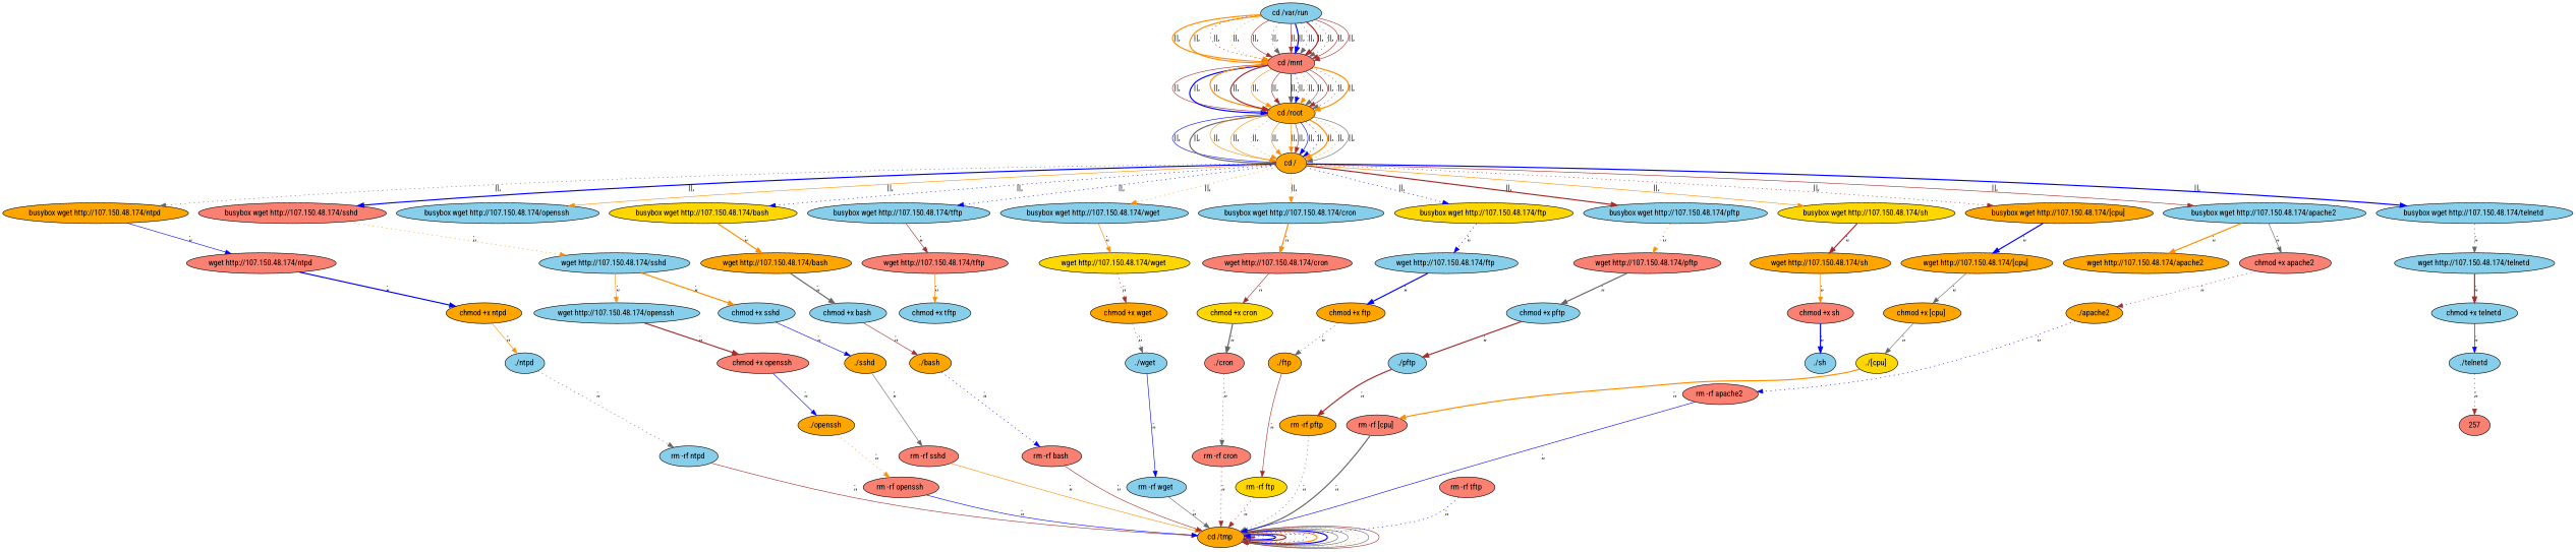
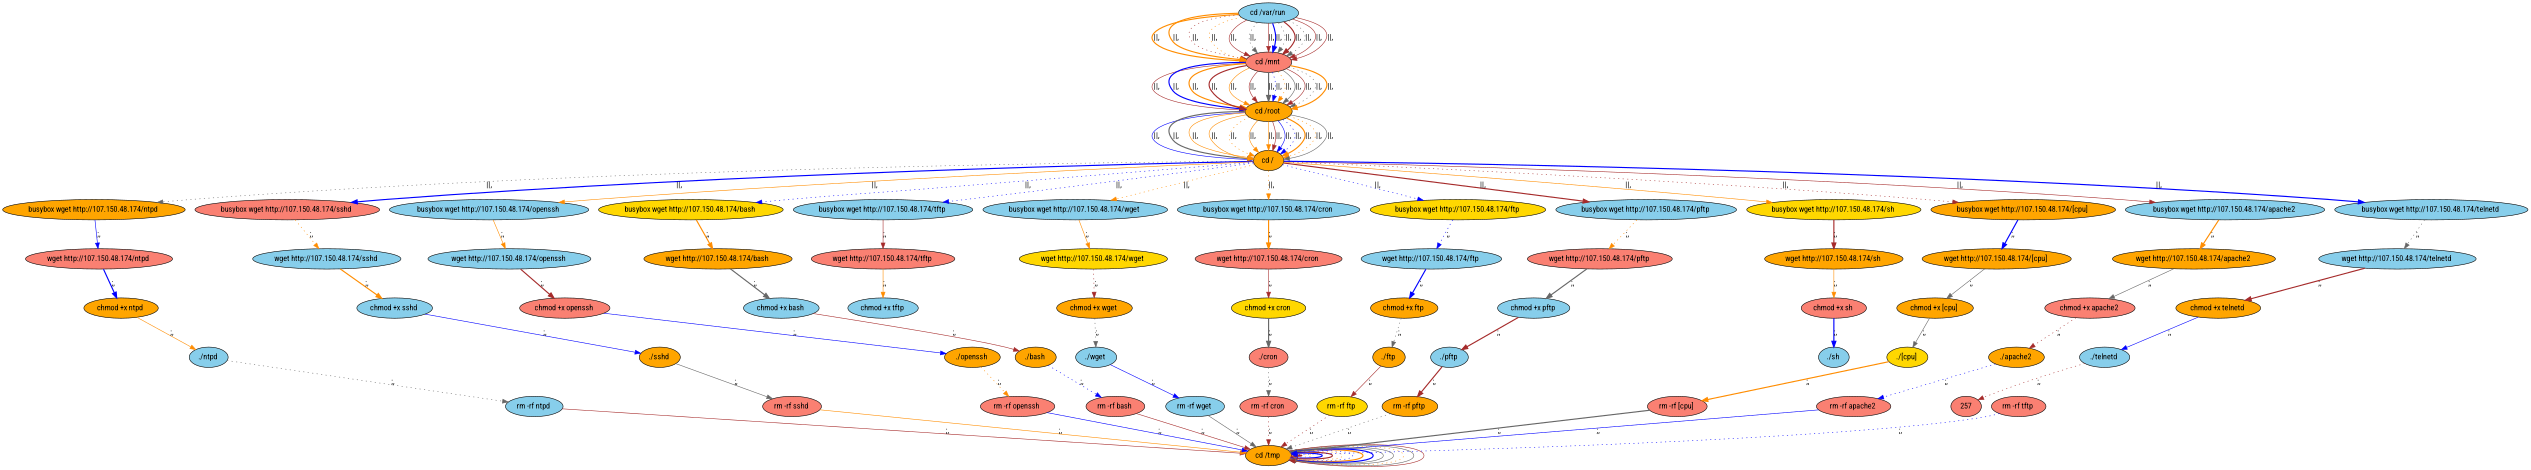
  digraph {
    fontname="Roboto Condensed"
    node [fillcolor=skyblue fontname="Roboto Condensed" style=filled]
    edge [color=darkorange fontname="Roboto Condensed" style=solid]
    n1 [fillcolor=orange label="cd /tmp "]
    n2 [label="cd /var/run "]
    n3 [fillcolor=salmon label="cd /mnt "]
    n4 [fillcolor=orange label="cd /root "]
    n5 [fillcolor=orange label="cd / "]
    n6 [fillcolor=orange label="busybox wget http://107.150.48.174/ntpd "]
    n7 [fillcolor=salmon label="busybox wget http://107.150.48.174/sshd "]
    n8 [label="busybox wget http://107.150.48.174/openssh "]
    n9 [fillcolor=gold label="busybox wget http://107.150.48.174/bash "]
    n10 [label="busybox wget http://107.150.48.174/tftp "]
    n11 [label="busybox wget http://107.150.48.174/wget "]
    n12 [label="busybox wget http://107.150.48.174/cron "]
    n13 [fillcolor=gold label="busybox wget http://107.150.48.174/ftp "]
    n14 [label="busybox wget http://107.150.48.174/pftp "]
    n15 [fillcolor=gold label="busybox wget http://107.150.48.174/sh "]
    n16 [fillcolor=orange label="busybox wget http://107.150.48.174/[cpu] "]
    n17 [label="busybox wget http://107.150.48.174/apache2 "]
    n18 [label="busybox wget http://107.150.48.174/telnetd "]
    n19 [fillcolor=salmon label="wget http://107.150.48.174/ntpd "]
    n20 [label="wget http://107.150.48.174/sshd "]
    n21 [label="wget http://107.150.48.174/openssh "]
    n22 [fillcolor=orange label="wget http://107.150.48.174/bash "]
    n23 [fillcolor=salmon label="wget http://107.150.48.174/tftp "]
    n24 [fillcolor=gold label="wget http://107.150.48.174/wget "]
    n25 [fillcolor=salmon label="wget http://107.150.48.174/cron "]
    n26 [label="wget http://107.150.48.174/ftp "]
    n27 [fillcolor=salmon label="wget http://107.150.48.174/pftp "]
    n28 [fillcolor=orange label="wget http://107.150.48.174/sh "]
    n29 [fillcolor=orange label="wget http://107.150.48.174/[cpu] "]
    n30 [fillcolor=orange label="wget http://107.150.48.174/apache2 "]
    n31 [label="wget http://107.150.48.174/telnetd "]
    n32 [fillcolor=orange label="chmod +x ntpd "]
    n33 [label="./ntpd "]
    n34 [label="rm -rf ntpd "]
    n35 [label="chmod +x sshd "]
    n36 [fillcolor=orange label="./sshd "]
    n37 [fillcolor=salmon label="rm -rf sshd "]
    n38 [fillcolor=salmon label="chmod +x openssh "]
    n39 [fillcolor=orange label="./openssh "]
    n40 [fillcolor=salmon label="rm -rf openssh "]
    n41 [label="chmod +x bash "]
    n42 [fillcolor=orange label="./bash "]
    n43 [fillcolor=salmon label="rm -rf bash "]
    n44 [label="chmod +x tftp "]
    n45 [fillcolor=salmon label="rm -rf tftp "]
    n46 [fillcolor=orange label="chmod +x wget "]
    n47 [label="./wget "]
    n48 [label="rm -rf wget "]
    n49 [fillcolor=gold label="chmod +x cron "]
    n50 [fillcolor=salmon label="./cron "]
    n51 [fillcolor=salmon label="rm -rf cron "]
    n52 [fillcolor=orange label="chmod +x ftp "]
    n53 [fillcolor=orange label="./ftp "]
    n54 [fillcolor=gold label="rm -rf ftp "]
    n55 [label="chmod +x pftp "]
    n56 [label="./pftp "]
    n57 [fillcolor=orange label="rm -rf pftp "]
    n58 [fillcolor=salmon label="chmod +x sh "]
    n59 [label="./sh "]
    n60 [fillcolor=orange label="chmod +x [cpu] "]
    n61 [fillcolor=gold label="./[cpu] "]
    n62 [fillcolor=salmon label="rm -rf [cpu] "]
    n63 [fillcolor=salmon label="chmod +x apache2 "]
    n64 [fillcolor=orange label="./apache2 "]
    n65 [fillcolor=salmon label="rm -rf apache2 "]
-   n66 [label="chmod +x telnetd "]
+   n66 [fillcolor=orange label="chmod +x telnetd "]
    n67 [label="./telnetd "]
    257 [fillcolor=salmon]
    n1 -> n1 [color=brown style=bold]
    n1 -> n1 [style=dotted]
    n1 -> n1 [color=blue style=bold]
    n1 -> n1 [color=brown style=bold]
    n1 -> n1 [style=dotted]
    n1 -> n1 [color=blue style=dotted]
    n1 -> n1 [style=bold]
    n1 -> n1 [color=blue style=bold]
    n1 -> n1 [color=gray40]
    n1 -> n1 [color=gray40]
    n1 -> n1 [style=dotted]
    n1 -> n1 [color=gray40]
    n1 -> n1 [color=brown]
    n2 -> n3 [label="||," style=bold]
    n2 -> n3 [label="||," style=bold]
    n2 -> n3 [color=brown label="||," style=dotted]
    n2 -> n3 [label="||," style=dotted]
    n2 -> n3 [color=brown label="||,"]
    n2 -> n3 [color=gray40 label="||," style=dotted]
    n2 -> n3 [color=brown label="||,"]
    n2 -> n3 [color=blue label="||," style=bold]
    n2 -> n3 [color=gray40 label="||," style=dotted]
    n2 -> n3 [color=brown label="||," style=bold]
    n2 -> n3 [color=gray40 label="||," style=dotted]
    n2 -> n3 [color=brown label="||,"]
    n2 -> n3 [color=brown label="||,"]
    n3 -> n4 [color=brown label="||,"]
    n3 -> n4 [color=blue label="||," style=bold]
    n3 -> n4 [label="||," style=bold]
    n3 -> n4 [color=brown label="||," style=bold]
    n3 -> n4 [label="||,"]
    n3 -> n4 [color=brown label="||,"]
    n3 -> n4 [color=gray40 label="||," style=bold]
    n3 -> n4 [color=blue label="||," style=dotted]
    n3 -> n4 [label="||," style=dotted]
    n3 -> n4 [color=gray40 label="||,"]
    n3 -> n4 [color=brown label="||,"]
    n3 -> n4 [color=gray40 label="||," style=dotted]
    n3 -> n4 [label="||," style=bold]
    n4 -> n5 [color=blue label="||,"]
    n4 -> n5 [color=gray40 label="||," style=bold]
    n4 -> n5 [label="||,"]
    n4 -> n5 [label="||,"]
    n4 -> n5 [label="||," style=dotted]
    n4 -> n5 [label="||,"]
    n4 -> n5 [label="||,"]
    n4 -> n5 [color=brown label="||,"]
    n4 -> n5 [color=blue label="||,"]
    n4 -> n5 [color=blue label="||," style=dotted]
    n4 -> n5 [label="||," style=bold]
    n4 -> n5 [label="||," style=dotted]
    n4 -> n5 [color=gray40 label="||,"]
    n5 -> n6 [color=gray40 label="||," style=dotted]
    n5 -> n7 [color=blue label="||," style=bold]
    n5 -> n8 [label="||,"]
    n5 -> n9 [color=blue label="||," style=dotted]
    n5 -> n10 [color=blue label="||," style=dotted]
    n5 -> n11 [label="||," style=dotted]
    n5 -> n12 [label="||," style=dotted]
    n5 -> n13 [color=blue label="||," style=dotted]
    n5 -> n14 [color=brown label="||," style=bold]
    n5 -> n15 [label="||,"]
    n5 -> n16 [color=brown label="||," style=dotted]
    n5 -> n17 [color=brown label="||,"]
    n5 -> n18 [color=blue label="||," style=bold]
    n6 -> n19 [color=blue label=";,"]
    n7 -> n20 [label=";," style=dotted]
-   n20 -> n21 [label=";,"]
+   n8 -> n21 [label=";,"]
    n9 -> n22 [label=";," style=bold]
    n10 -> n23 [color=brown label=";,"]
    n11 -> n24 [label=";,"]
    n12 -> n25 [label=";," style=bold]
    n13 -> n26 [color=blue label=";," style=dotted]
    n14 -> n27 [label=";," style=dotted]
    n15 -> n28 [color=brown label=";," style=bold]
    n16 -> n29 [color=blue label=";," style=bold]
    n17 -> n30 [label=";," style=bold]
    n18 -> n31 [color=gray40 label=";," style=dotted]
    n19 -> n32 [color=blue label=";," style=bold]
    n20 -> n35 [label=";," style=bold]
    n21 -> n38 [color=brown label=";," style=bold]
    n22 -> n41 [color=gray40 label=";," style=bold]
    n23 -> n44 [label=";,"]
    n24 -> n46 [color=brown label=";," style=dotted]
    n25 -> n49 [color=brown label=";,"]
    n26 -> n52 [color=blue label=";," style=bold]
    n27 -> n55 [color=gray40 label=";," style=bold]
    n28 -> n58 [label=";,"]
    n29 -> n60 [color=gray40 label=";,"]
-   n17 -> n63 [color=gray40 label=";,"]
+   n30 -> n63 [color=gray40 label=";,"]
    n31 -> n66 [color=brown label=";," style=bold]
    n32 -> n33 [label=";,"]
    n33 -> n34 [color=gray40 label=";," style=dotted]
    n34 -> n1 [color=brown label=";,"]
    n35 -> n36 [color=blue label=";,"]
    n36 -> n37 [color=gray40 label=";,"]
    n37 -> n1 [label=";,"]
    n38 -> n39 [color=blue label=";,"]
    n39 -> n40 [label=";," style=dotted]
    n40 -> n1 [color=blue label=";,"]
    n41 -> n42 [color=brown label=";,"]
    n42 -> n43 [color=blue label=";," style=dotted]
    n43 -> n1 [color=brown label=";,"]
    n45 -> n1 [color=blue label=";," style=dotted]
    n46 -> n47 [color=gray40 label=";," style=dotted]
    n47 -> n48 [color=blue label=";,"]
    n48 -> n1 [color=gray40 label=";,"]
    n49 -> n50 [color=gray40 label=";," style=bold]
    n50 -> n51 [color=gray40 label=";," style=dotted]
    n51 -> n1 [color=brown label=";," style=dotted]
    n52 -> n53 [color=gray40 label=";," style=dotted]
    n53 -> n54 [color=brown label=";,"]
    n54 -> n1 [color=brown label=";," style=dotted]
    n55 -> n56 [color=brown label=";," style=bold]
    n56 -> n57 [color=brown label=";," style=bold]
    n57 -> n1 [color=gray40 label=";," style=dotted]
    n58 -> n59 [color=blue label=";," style=bold]
    n60 -> n61 [color=gray40 label=";,"]
    n61 -> n62 [label=";," style=bold]
    n62 -> n1 [color=gray40 label=";," style=bold]
    n63 -> n64 [color=brown label=";," style=dotted]
    n64 -> n65 [color=blue label=";," style=dotted]
    n65 -> n1 [color=blue label=";,"]
    n66 -> n67 [color=blue label=";,"]
    n67 -> 257 [color=brown label=";," style=dotted]
  }
